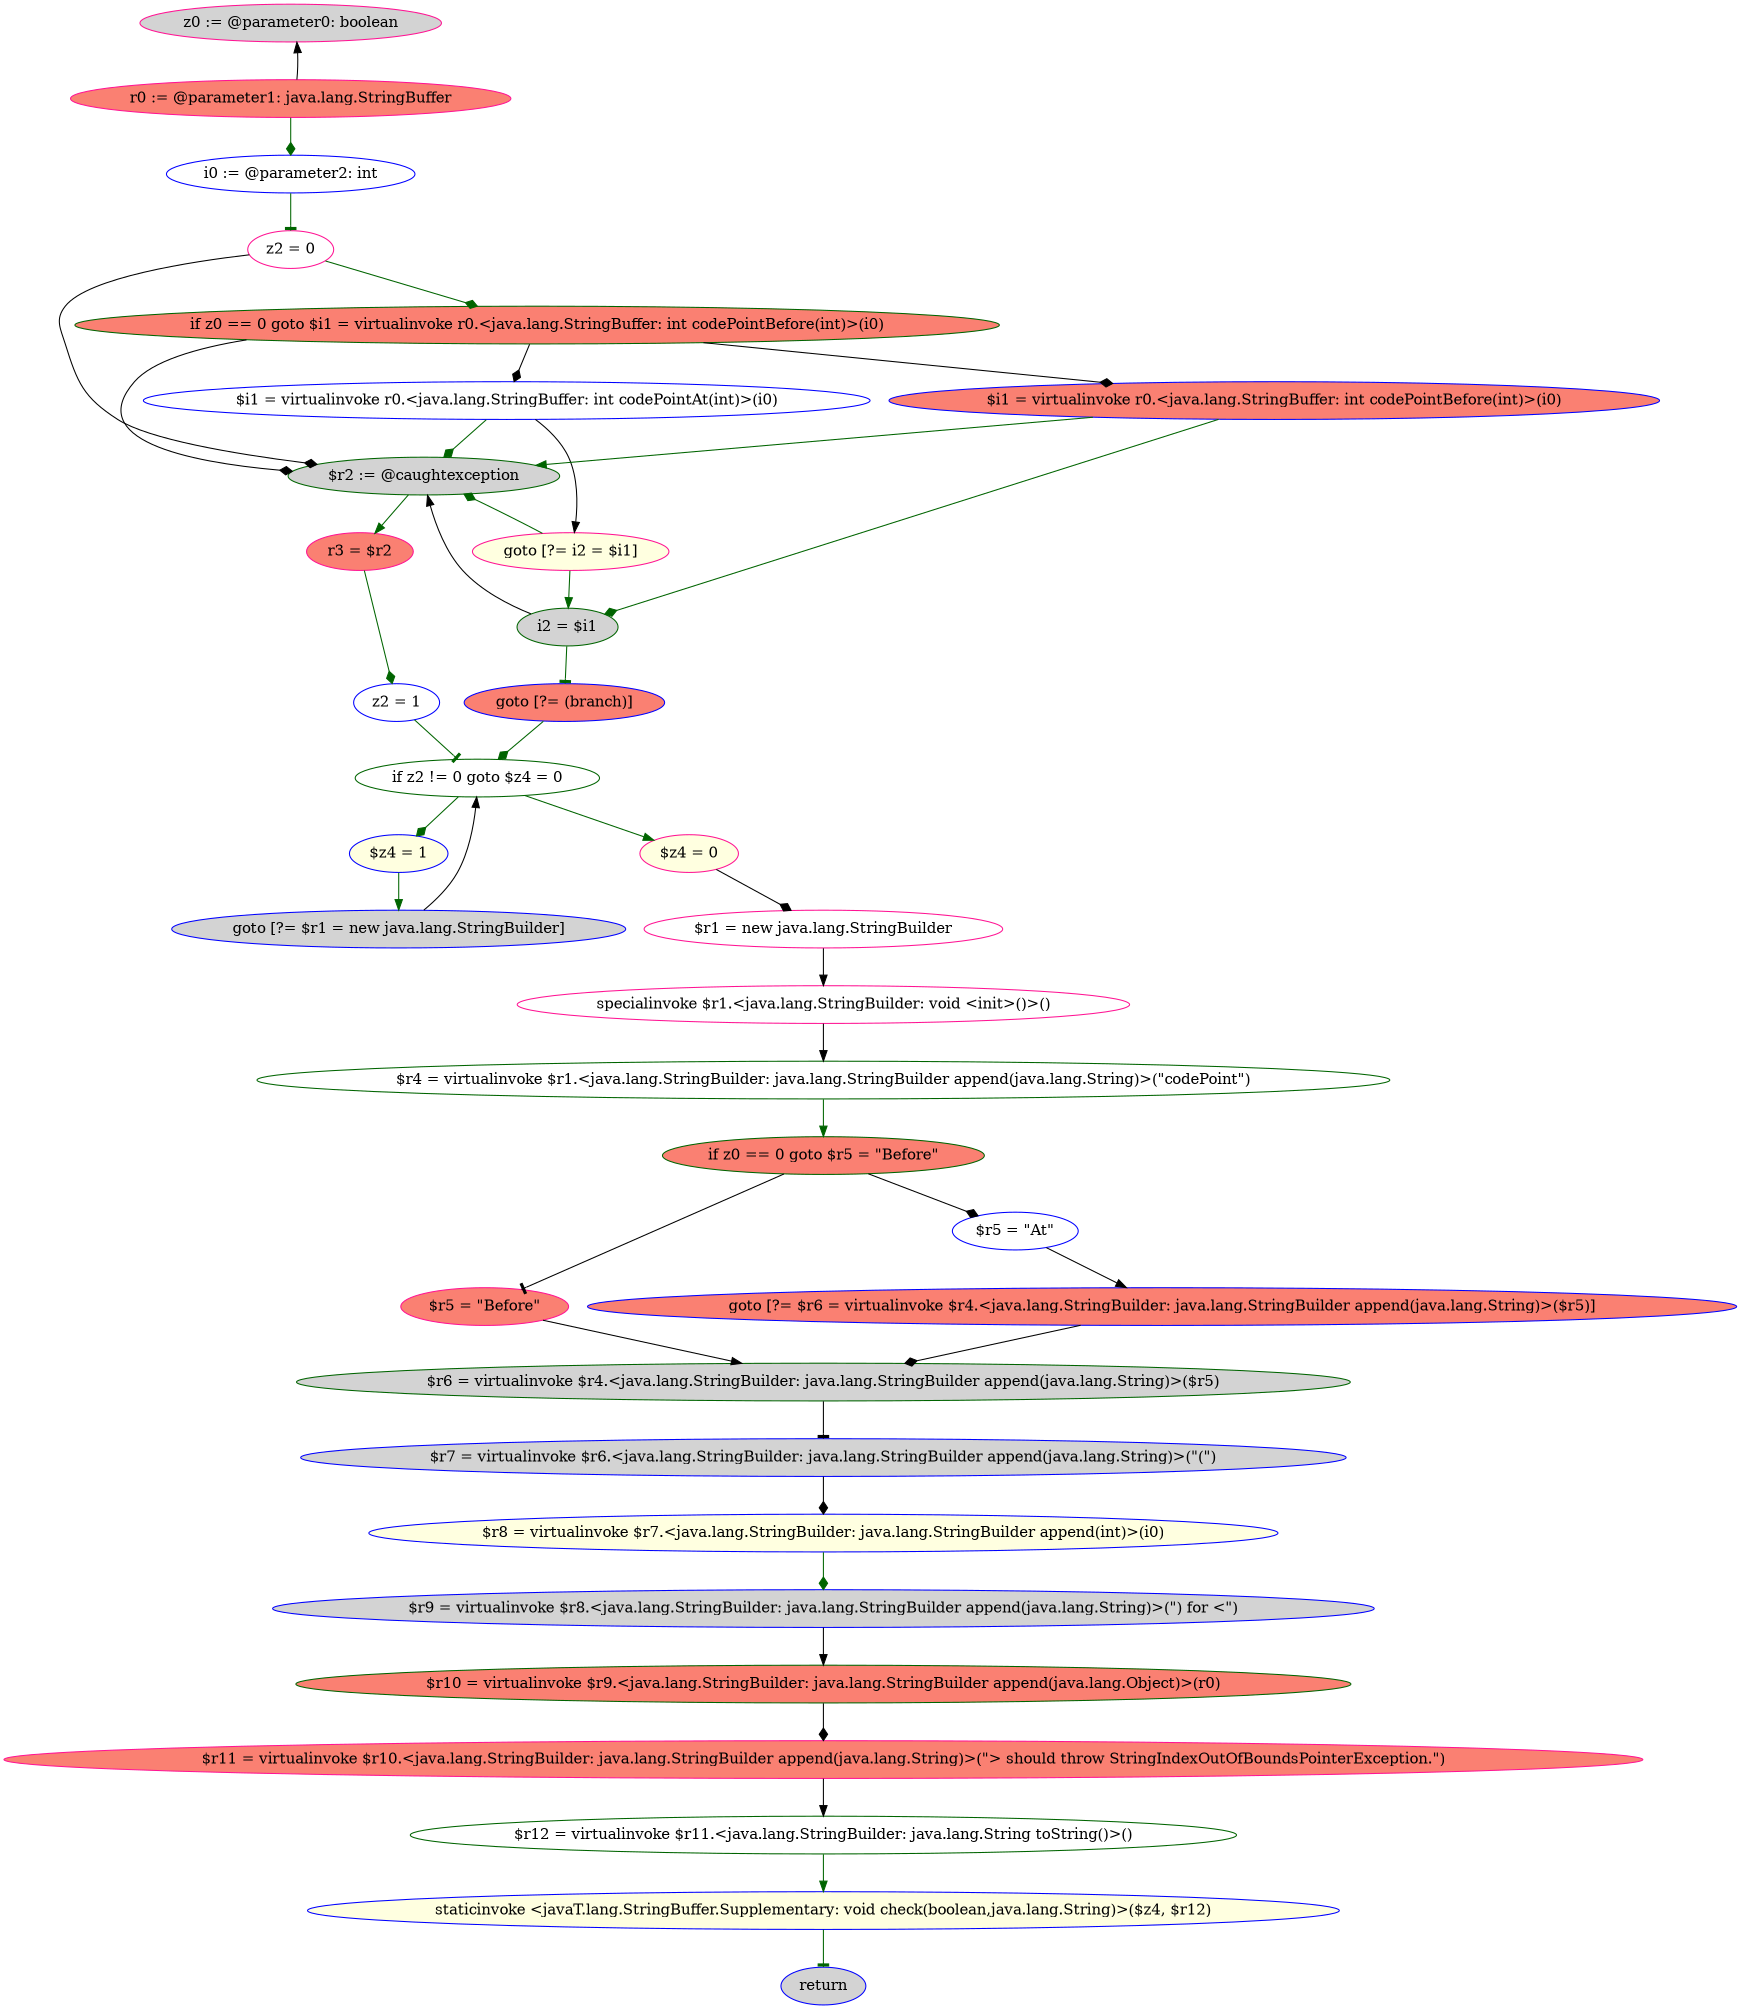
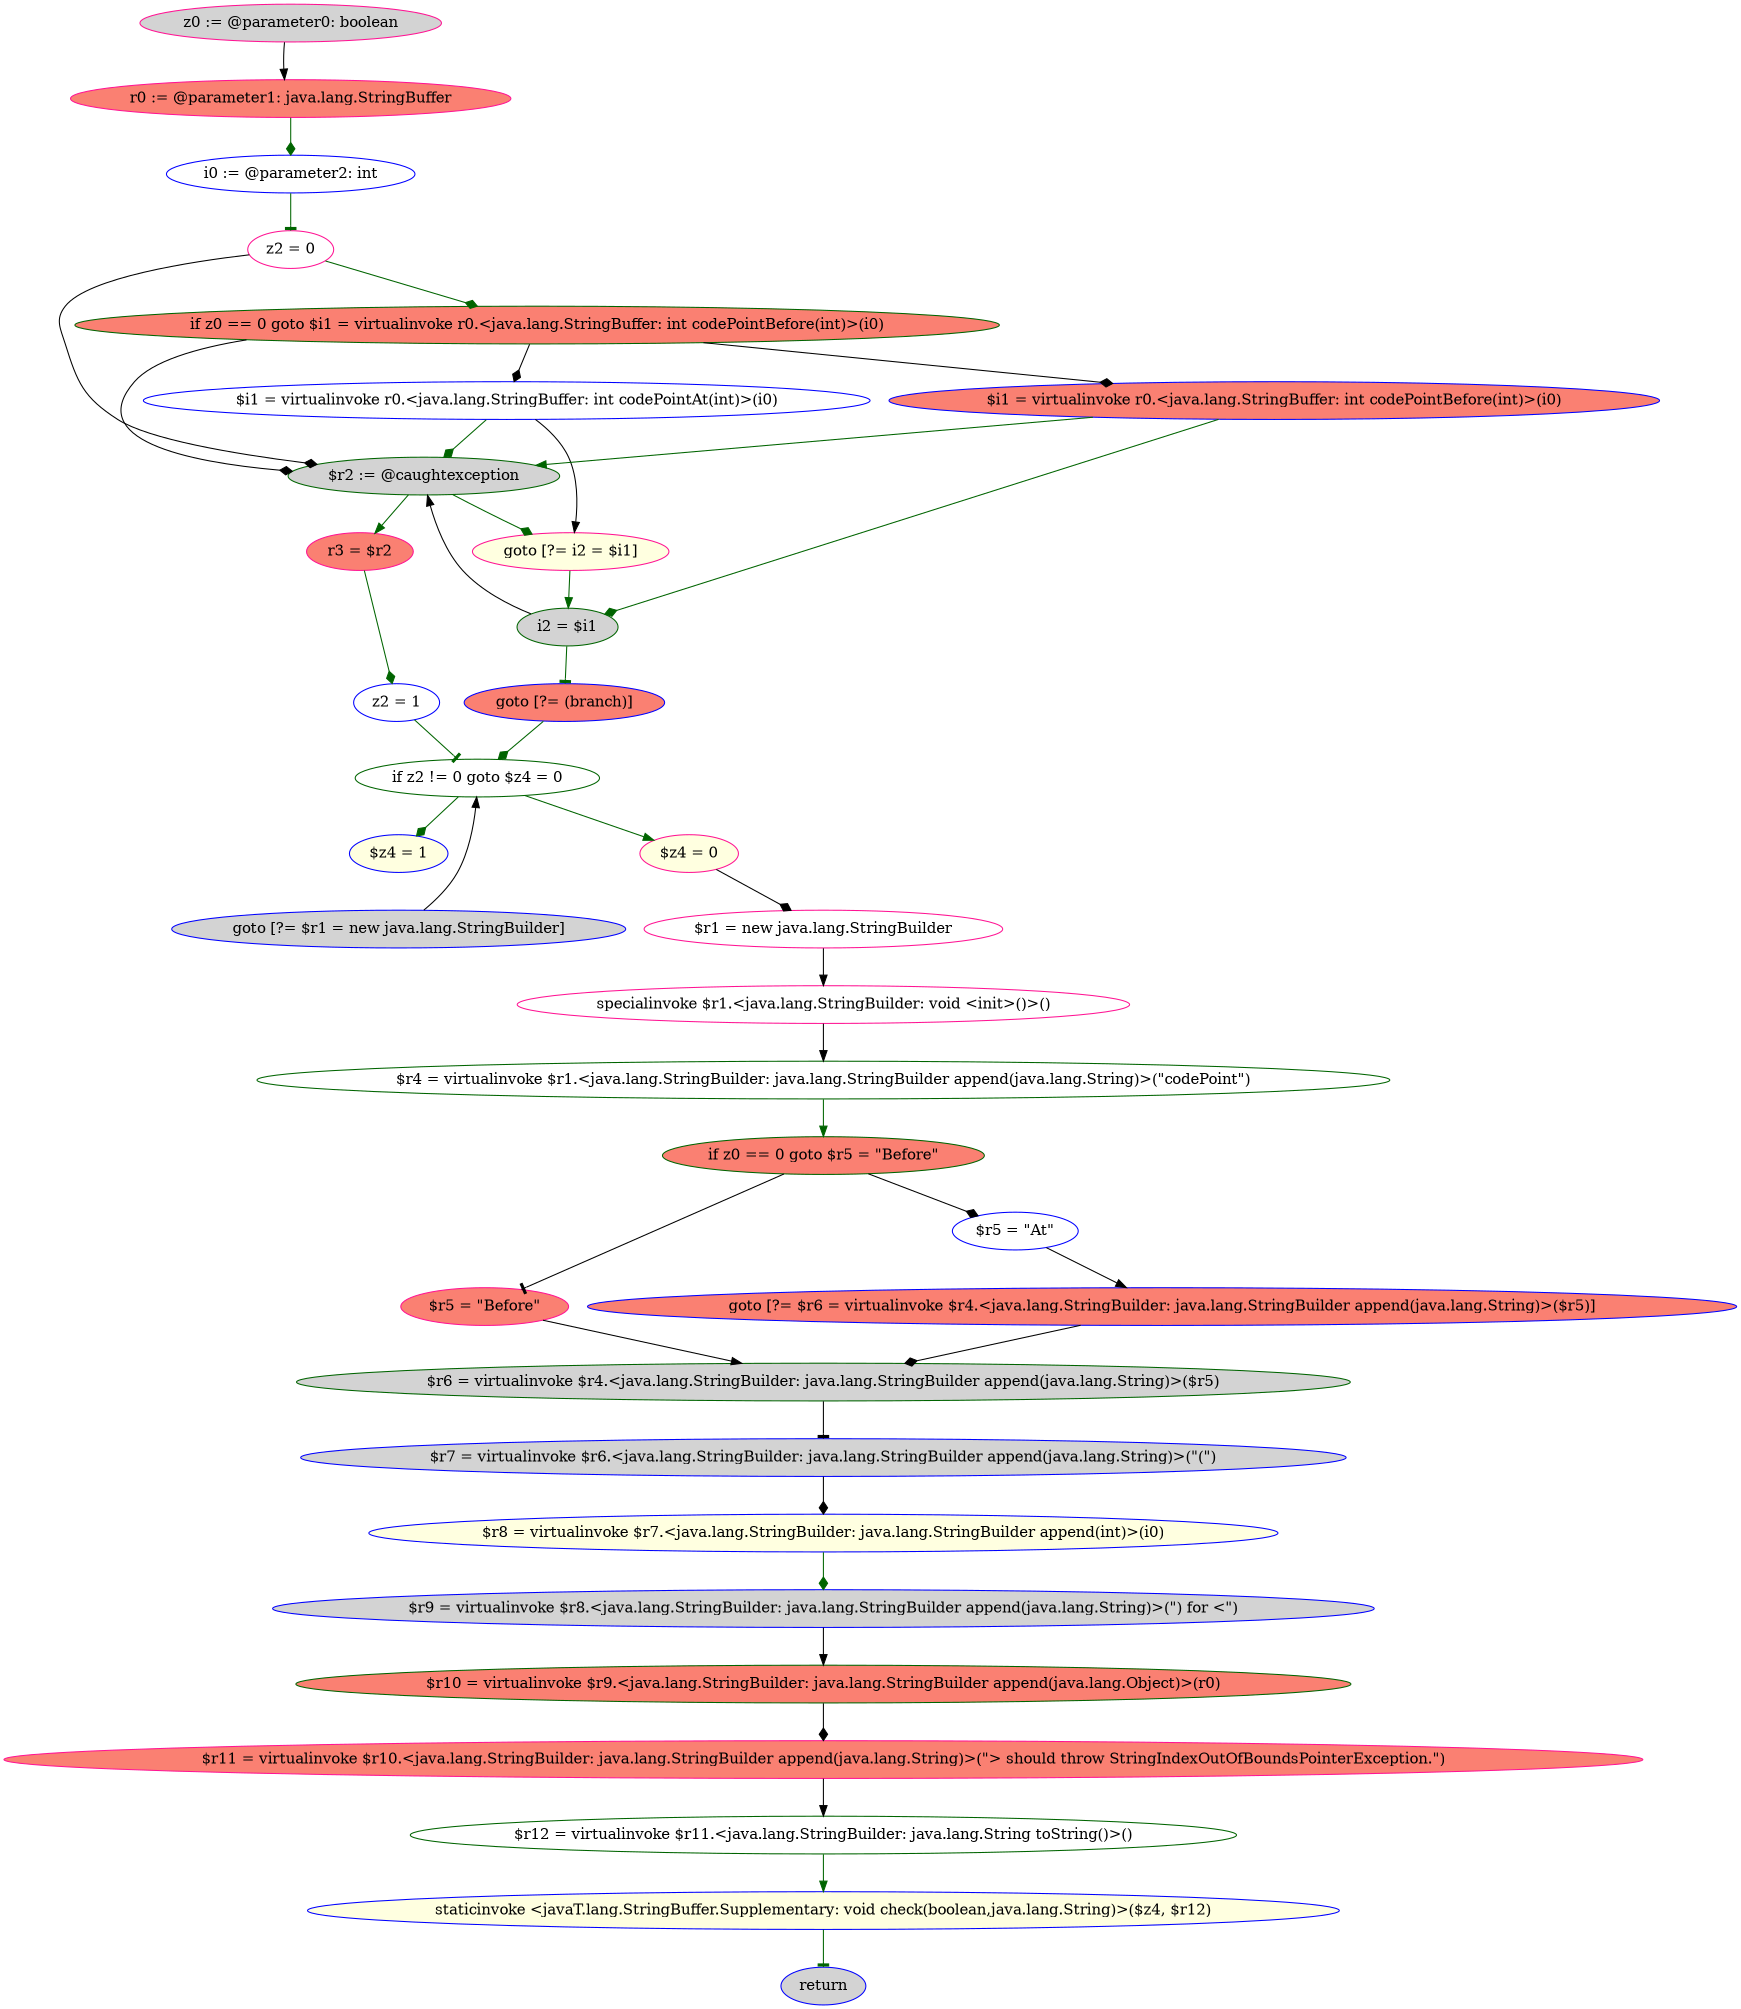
  digraph {
    node [color=blue fillcolor=salmon style=filled]
    edge [arrowhead=diamond color=black]
    "z0 := @parameter0: boolean" [color=deeppink fillcolor=lightgrey]
    "r0 := @parameter1: java.lang.StringBuffer" [color=deeppink]
    "i0 := @parameter2: int" [fillcolor=white]
    "z2 = 0" [color=deeppink fillcolor=white]
    "if z0 == 0 goto $i1 = virtualinvoke r0.<java.lang.StringBuffer: int codePointBefore(int)>(i0)" [color=darkgreen]
    "$r2 := @caughtexception" [color=darkgreen fillcolor=lightgrey]
    "$i1 = virtualinvoke r0.<java.lang.StringBuffer: int codePointAt(int)>(i0)" [fillcolor=white]
    "$i1 = virtualinvoke r0.<java.lang.StringBuffer: int codePointBefore(int)>(i0)"
    "r3 = $r2" [color=deeppink]
    "goto [?= i2 = $i1]" [color=deeppink fillcolor=lightyellow]
    "i2 = $i1" [color=darkgreen fillcolor=lightgrey]
    "goto [?= (branch)]"
    "if z2 != 0 goto $z4 = 0" [color=darkgreen fillcolor=white]
    "$z4 = 1" [fillcolor=lightyellow]
    "$z4 = 0" [color=deeppink fillcolor=lightyellow]
    "z2 = 1" [fillcolor=white]
    "goto [?= $r1 = new java.lang.StringBuilder]" [fillcolor=lightgrey]
    "$r1 = new java.lang.StringBuilder" [color=deeppink fillcolor=white]
    "specialinvoke $r1.<java.lang.StringBuilder: void <init>()>()" [color=deeppink fillcolor=white]
    "$r4 = virtualinvoke $r1.<java.lang.StringBuilder: java.lang.StringBuilder append(java.lang.String)>(\"codePoint\")" [color=darkgreen fillcolor=white]
    "if z0 == 0 goto $r5 = \"Before\"" [color=darkgreen]
    "$r5 = \"At\"" [fillcolor=white]
    "$r5 = \"Before\"" [color=deeppink]
    "goto [?= $r6 = virtualinvoke $r4.<java.lang.StringBuilder: java.lang.StringBuilder append(java.lang.String)>($r5)]"
    "$r6 = virtualinvoke $r4.<java.lang.StringBuilder: java.lang.StringBuilder append(java.lang.String)>($r5)" [color=darkgreen fillcolor=lightgrey]
    "$r7 = virtualinvoke $r6.<java.lang.StringBuilder: java.lang.StringBuilder append(java.lang.String)>(\"(\")" [fillcolor=lightgrey]
    "$r8 = virtualinvoke $r7.<java.lang.StringBuilder: java.lang.StringBuilder append(int)>(i0)" [fillcolor=lightyellow]
    "$r9 = virtualinvoke $r8.<java.lang.StringBuilder: java.lang.StringBuilder append(java.lang.String)>(\") for <\")" [fillcolor=lightgrey]
    "$r10 = virtualinvoke $r9.<java.lang.StringBuilder: java.lang.StringBuilder append(java.lang.Object)>(r0)" [color=darkgreen]
    "$r11 = virtualinvoke $r10.<java.lang.StringBuilder: java.lang.StringBuilder append(java.lang.String)>(\"> should throw StringIndexOutOfBoundsPointerException.\")" [color=deeppink]
    "$r12 = virtualinvoke $r11.<java.lang.StringBuilder: java.lang.String toString()>()" [color=darkgreen fillcolor=white]
    "staticinvoke <javaT.lang.StringBuffer.Supplementary: void check(boolean,java.lang.String)>($z4, $r12)" [fillcolor=lightyellow]
    return [fillcolor=lightgrey]
-   "r0 := @parameter1: java.lang.StringBuffer" -> "z0 := @parameter0: boolean" [arrowhead=normal]
+   "z0 := @parameter0: boolean" -> "r0 := @parameter1: java.lang.StringBuffer" [arrowhead=normal]
    "r0 := @parameter1: java.lang.StringBuffer" -> "i0 := @parameter2: int" [color=darkgreen]
    "i0 := @parameter2: int" -> "z2 = 0" [arrowhead=tee color=darkgreen]
    "z2 = 0" -> "if z0 == 0 goto $i1 = virtualinvoke r0.<java.lang.StringBuffer: int codePointBefore(int)>(i0)" [color=darkgreen]
    "z2 = 0" -> "$r2 := @caughtexception"
    "if z0 == 0 goto $i1 = virtualinvoke r0.<java.lang.StringBuffer: int codePointBefore(int)>(i0)" -> "$r2 := @caughtexception"
    "if z0 == 0 goto $i1 = virtualinvoke r0.<java.lang.StringBuffer: int codePointBefore(int)>(i0)" -> "$i1 = virtualinvoke r0.<java.lang.StringBuffer: int codePointAt(int)>(i0)"
    "if z0 == 0 goto $i1 = virtualinvoke r0.<java.lang.StringBuffer: int codePointBefore(int)>(i0)" -> "$i1 = virtualinvoke r0.<java.lang.StringBuffer: int codePointBefore(int)>(i0)"
    "$r2 := @caughtexception" -> "r3 = $r2" [arrowhead=normal color=darkgreen]
    "$i1 = virtualinvoke r0.<java.lang.StringBuffer: int codePointAt(int)>(i0)" -> "$r2 := @caughtexception" [color=darkgreen]
    "$i1 = virtualinvoke r0.<java.lang.StringBuffer: int codePointAt(int)>(i0)" -> "goto [?= i2 = $i1]" [arrowhead=normal]
    "$i1 = virtualinvoke r0.<java.lang.StringBuffer: int codePointBefore(int)>(i0)" -> "$r2 := @caughtexception" [arrowhead=normal color=darkgreen]
    "$i1 = virtualinvoke r0.<java.lang.StringBuffer: int codePointBefore(int)>(i0)" -> "i2 = $i1" [color=darkgreen]
    "r3 = $r2" -> "z2 = 1" [color=darkgreen]
-   "goto [?= i2 = $i1]" -> "$r2 := @caughtexception" [color=darkgreen]
+   "$r2 := @caughtexception" -> "goto [?= i2 = $i1]" [color=darkgreen]
    "goto [?= i2 = $i1]" -> "i2 = $i1" [arrowhead=normal color=darkgreen]
    "i2 = $i1" -> "$r2 := @caughtexception" [arrowhead=normal]
    "i2 = $i1" -> "goto [?= (branch)]" [arrowhead=tee color=darkgreen]
    "goto [?= (branch)]" -> "if z2 != 0 goto $z4 = 0" [color=darkgreen]
    "if z2 != 0 goto $z4 = 0" -> "$z4 = 1" [color=darkgreen]
    "if z2 != 0 goto $z4 = 0" -> "$z4 = 0" [arrowhead=normal color=darkgreen]
-   "$z4 = 1" -> "goto [?= $r1 = new java.lang.StringBuilder]" [arrowhead=normal color=darkgreen]
    "$z4 = 0" -> "$r1 = new java.lang.StringBuilder"
    "z2 = 1" -> "if z2 != 0 goto $z4 = 0" [arrowhead=tee color=darkgreen]
    "goto [?= $r1 = new java.lang.StringBuilder]" -> "if z2 != 0 goto $z4 = 0" [arrowhead=normal]
    "$r1 = new java.lang.StringBuilder" -> "specialinvoke $r1.<java.lang.StringBuilder: void <init>()>()" [arrowhead=normal]
    "specialinvoke $r1.<java.lang.StringBuilder: void <init>()>()" -> "$r4 = virtualinvoke $r1.<java.lang.StringBuilder: java.lang.StringBuilder append(java.lang.String)>(\"codePoint\")" [arrowhead=normal]
    "$r4 = virtualinvoke $r1.<java.lang.StringBuilder: java.lang.StringBuilder append(java.lang.String)>(\"codePoint\")" -> "if z0 == 0 goto $r5 = \"Before\"" [arrowhead=normal color=darkgreen]
    "if z0 == 0 goto $r5 = \"Before\"" -> "$r5 = \"At\""
    "if z0 == 0 goto $r5 = \"Before\"" -> "$r5 = \"Before\"" [arrowhead=tee]
    "$r5 = \"At\"" -> "goto [?= $r6 = virtualinvoke $r4.<java.lang.StringBuilder: java.lang.StringBuilder append(java.lang.String)>($r5)]" [arrowhead=normal]
    "$r5 = \"Before\"" -> "$r6 = virtualinvoke $r4.<java.lang.StringBuilder: java.lang.StringBuilder append(java.lang.String)>($r5)" [arrowhead=normal]
    "goto [?= $r6 = virtualinvoke $r4.<java.lang.StringBuilder: java.lang.StringBuilder append(java.lang.String)>($r5)]" -> "$r6 = virtualinvoke $r4.<java.lang.StringBuilder: java.lang.StringBuilder append(java.lang.String)>($r5)"
    "$r6 = virtualinvoke $r4.<java.lang.StringBuilder: java.lang.StringBuilder append(java.lang.String)>($r5)" -> "$r7 = virtualinvoke $r6.<java.lang.StringBuilder: java.lang.StringBuilder append(java.lang.String)>(\"(\")" [arrowhead=tee]
    "$r7 = virtualinvoke $r6.<java.lang.StringBuilder: java.lang.StringBuilder append(java.lang.String)>(\"(\")" -> "$r8 = virtualinvoke $r7.<java.lang.StringBuilder: java.lang.StringBuilder append(int)>(i0)"
    "$r8 = virtualinvoke $r7.<java.lang.StringBuilder: java.lang.StringBuilder append(int)>(i0)" -> "$r9 = virtualinvoke $r8.<java.lang.StringBuilder: java.lang.StringBuilder append(java.lang.String)>(\") for <\")" [color=darkgreen]
    "$r9 = virtualinvoke $r8.<java.lang.StringBuilder: java.lang.StringBuilder append(java.lang.String)>(\") for <\")" -> "$r10 = virtualinvoke $r9.<java.lang.StringBuilder: java.lang.StringBuilder append(java.lang.Object)>(r0)" [arrowhead=normal]
    "$r10 = virtualinvoke $r9.<java.lang.StringBuilder: java.lang.StringBuilder append(java.lang.Object)>(r0)" -> "$r11 = virtualinvoke $r10.<java.lang.StringBuilder: java.lang.StringBuilder append(java.lang.String)>(\"> should throw StringIndexOutOfBoundsPointerException.\")"
    "$r11 = virtualinvoke $r10.<java.lang.StringBuilder: java.lang.StringBuilder append(java.lang.String)>(\"> should throw StringIndexOutOfBoundsPointerException.\")" -> "$r12 = virtualinvoke $r11.<java.lang.StringBuilder: java.lang.String toString()>()" [arrowhead=normal]
    "$r12 = virtualinvoke $r11.<java.lang.StringBuilder: java.lang.String toString()>()" -> "staticinvoke <javaT.lang.StringBuffer.Supplementary: void check(boolean,java.lang.String)>($z4, $r12)" [arrowhead=normal color=darkgreen]
    "staticinvoke <javaT.lang.StringBuffer.Supplementary: void check(boolean,java.lang.String)>($z4, $r12)" -> return [arrowhead=tee color=darkgreen]
  }
